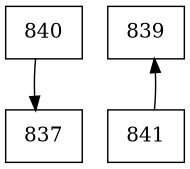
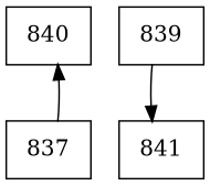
  digraph {
    node [shape=record]
    n1 [label="{840}"]
    n2 [label="{837}"]
    n3 [label="{839}"]
    n4 [label="{841}"]
-   n1 -> n2
-   n4 -> n3
+   n2 -> n1
+   n3 -> n4
  }
